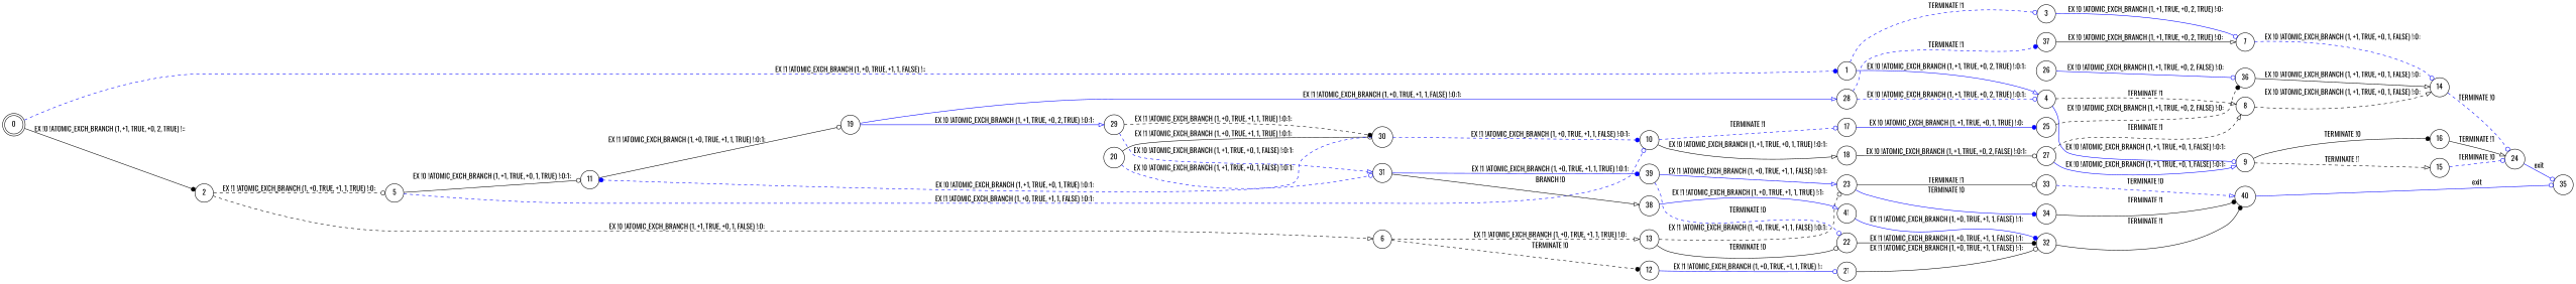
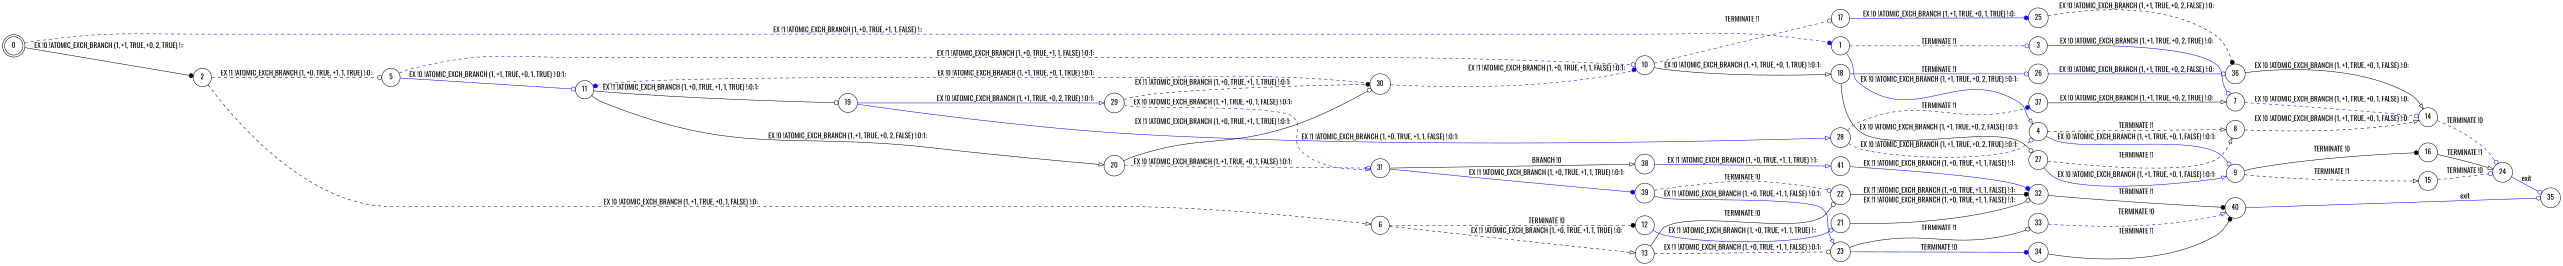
  digraph {
    fontname=Oswald
    rankdir=LR
    node [fontname=Oswald shape=circle]
    edge [arrowhead=odot color=blue fontname=Oswald style=solid]
    0 [peripheries=2]
    1
    2
    3
    4
    5
    6
    7
    8
    9
    10
    11
    12
    13
    14
    15
    16
    17
    18
    19
    20
    21
    22
    23
    24
    25
    26
    27
    28
    29
    30
    31
    32
    33
    34
    35
    36
    37
    38
    39
    40
    41
    0 -> 1 [arrowhead=dot label="EX !1 !ATOMIC_EXCH_BRANCH (1, +0, TRUE, +1, 1, FALSE) !::" style=dashed]
    0 -> 2 [arrowhead=dot color=black label="EX !0 !ATOMIC_EXCH_BRANCH (1, +1, TRUE, +0, 2, TRUE) !::"]
    1 -> 3 [label="TERMINATE !1" style=dashed]
    1 -> 4 [arrowhead=onormal label="EX !0 !ATOMIC_EXCH_BRANCH (1, +1, TRUE, +0, 2, TRUE) !:0:1:"]
    2 -> 5 [color=black label="EX !1 !ATOMIC_EXCH_BRANCH (1, +0, TRUE, +1, 1, TRUE) !:0:" style=dashed]
    2 -> 6 [arrowhead=onormal color=black label="EX !0 !ATOMIC_EXCH_BRANCH (1, +1, TRUE, +0, 1, FALSE) !:0:" style=dashed]
    3 -> 7 [label="EX !0 !ATOMIC_EXCH_BRANCH (1, +1, TRUE, +0, 2, TRUE) !:0:"]
    4 -> 8 [arrowhead=onormal color=black label="TERMINATE !1" style=dashed]
    4 -> 9 [label="EX !0 !ATOMIC_EXCH_BRANCH (1, +1, TRUE, +0, 1, FALSE) !:0:1:"]
    5 -> 10 [label="EX !1 !ATOMIC_EXCH_BRANCH (1, +0, TRUE, +1, 1, FALSE) !:0:1:" style=dashed]
-   5 -> 11 [color=black label="EX !0 !ATOMIC_EXCH_BRANCH (1, +1, TRUE, +0, 1, TRUE) !:0:1:"]
+   5 -> 11 [label="EX !0 !ATOMIC_EXCH_BRANCH (1, +1, TRUE, +0, 1, TRUE) !:0:1:"]
    6 -> 12 [arrowhead=dot color=black label="TERMINATE !0" style=dashed]
    6 -> 13 [arrowhead=onormal color=black label="EX !1 !ATOMIC_EXCH_BRANCH (1, +0, TRUE, +1, 1, TRUE) !:0:" style=dashed]
    7 -> 14 [label="EX !0 !ATOMIC_EXCH_BRANCH (1, +1, TRUE, +0, 1, FALSE) !:0:" style=dashed]
    8 -> 14 [arrowhead=onormal color=black label="EX !0 !ATOMIC_EXCH_BRANCH (1, +1, TRUE, +0, 1, FALSE) !:0:" style=dashed]
    9 -> 15 [arrowhead=onormal color=black label="TERMINATE !1" style=dashed]
    9 -> 16 [arrowhead=dot color=black label="TERMINATE !0"]
    10 -> 17 [label="TERMINATE !1" style=dashed]
    10 -> 18 [arrowhead=onormal color=black label="EX !0 !ATOMIC_EXCH_BRANCH (1, +1, TRUE, +0, 1, TRUE) !:0:1:"]
    11 -> 19 [color=black label="EX !1 !ATOMIC_EXCH_BRANCH (1, +0, TRUE, +1, 1, TRUE) !:0:1:"]
+   11 -> 20 [arrowhead=onormal color=black label="EX !0 !ATOMIC_EXCH_BRANCH (1, +1, TRUE, +0, 2, FALSE) !:0:1:"]
    12 -> 21 [label="EX !1 !ATOMIC_EXCH_BRANCH (1, +0, TRUE, +1, 1, TRUE) !::"]
    13 -> 22 [color=black label="TERMINATE !0"]
    13 -> 23 [color=black label="EX !1 !ATOMIC_EXCH_BRANCH (1, +0, TRUE, +1, 1, FALSE) !:0:1:" style=dashed]
    14 -> 24 [label="TERMINATE !0" style=dashed]
    15 -> 24 [label="TERMINATE !0" style=dashed]
    16 -> 24 [arrowhead=onormal color=black label="TERMINATE !1"]
    17 -> 25 [arrowhead=dot label="EX !0 !ATOMIC_EXCH_BRANCH (1, +1, TRUE, +0, 1, TRUE) !:0:"]
+   18 -> 26 [label="TERMINATE !1"]
    18 -> 27 [color=black label="EX !0 !ATOMIC_EXCH_BRANCH (1, +1, TRUE, +0, 2, FALSE) !:0:1:"]
    19 -> 28 [arrowhead=onormal label="EX !1 !ATOMIC_EXCH_BRANCH (1, +0, TRUE, +1, 1, FALSE) !:0:1:"]
    19 -> 29 [arrowhead=onormal label="EX !0 !ATOMIC_EXCH_BRANCH (1, +1, TRUE, +0, 2, TRUE) !:0:1:"]
    20 -> 30 [color=black label="EX !1 !ATOMIC_EXCH_BRANCH (1, +0, TRUE, +1, 1, TRUE) !:0:1:"]
    20 -> 31 [label="EX !0 !ATOMIC_EXCH_BRANCH (1, +1, TRUE, +0, 1, FALSE) !:0:1:" style=dashed]
    21 -> 32 [color=black label="EX !1 !ATOMIC_EXCH_BRANCH (1, +0, TRUE, +1, 1, FALSE) !:1:"]
    22 -> 32 [arrowhead=dot color=black label="EX !1 !ATOMIC_EXCH_BRANCH (1, +0, TRUE, +1, 1, FALSE) !:1:"]
    23 -> 33 [color=black label="TERMINATE !1"]
    23 -> 34 [arrowhead=dot label="TERMINATE !0"]
    24 -> 35 [label=exit]
    25 -> 36 [arrowhead=dot color=black label="EX !0 !ATOMIC_EXCH_BRANCH (1, +1, TRUE, +0, 2, FALSE) !:0:" style=dashed]
    26 -> 36 [label="EX !0 !ATOMIC_EXCH_BRANCH (1, +1, TRUE, +0, 2, FALSE) !:0:"]
    27 -> 8 [arrowhead=onormal color=black label="TERMINATE !1" style=dashed]
    27 -> 9 [arrowhead=onormal label="EX !0 !ATOMIC_EXCH_BRANCH (1, +1, TRUE, +0, 1, FALSE) !:0:1:"]
    28 -> 4 [label="EX !0 !ATOMIC_EXCH_BRANCH (1, +1, TRUE, +0, 2, TRUE) !:0:1:" style=dashed]
    28 -> 37 [arrowhead=dot label="TERMINATE !1" style=dashed]
    29 -> 30 [arrowhead=dot color=black label="EX !1 !ATOMIC_EXCH_BRANCH (1, +0, TRUE, +1, 1, TRUE) !:0:1:" style=dashed]
    29 -> 31 [arrowhead=onormal label="EX !0 !ATOMIC_EXCH_BRANCH (1, +1, TRUE, +0, 1, FALSE) !:0:1:" style=dashed]
    30 -> 10 [arrowhead=dot label="EX !1 !ATOMIC_EXCH_BRANCH (1, +0, TRUE, +1, 1, FALSE) !:0:1:" style=dashed]
    30 -> 11 [arrowhead=dot label="EX !0 !ATOMIC_EXCH_BRANCH (1, +1, TRUE, +0, 1, TRUE) !:0:1:" style=dashed]
    31 -> 38 [arrowhead=onormal color=black label="BRANCH !0"]
    31 -> 39 [arrowhead=dot label="EX !1 !ATOMIC_EXCH_BRANCH (1, +0, TRUE, +1, 1, TRUE) !:0:1:"]
    32 -> 40 [arrowhead=dot color=black label="TERMINATE !1"]
    33 -> 40 [arrowhead=onormal label="TERMINATE !0" style=dashed]
    34 -> 40 [arrowhead=dot color=black label="TERMINATE !1"]
    36 -> 14 [arrowhead=onormal color=black label="EX !0 !ATOMIC_EXCH_BRANCH (1, +1, TRUE, +0, 1, FALSE) !:0:"]
    37 -> 7 [arrowhead=onormal color=black label="EX !0 !ATOMIC_EXCH_BRANCH (1, +1, TRUE, +0, 2, TRUE) !:0:"]
    38 -> 41 [arrowhead=onormal label="EX !1 !ATOMIC_EXCH_BRANCH (1, +0, TRUE, +1, 1, TRUE) !:1:"]
    39 -> 22 [label="TERMINATE !0" style=dashed]
    39 -> 23 [arrowhead=onormal label="EX !1 !ATOMIC_EXCH_BRANCH (1, +0, TRUE, +1, 1, FALSE) !:0:1:"]
    40 -> 35 [label=exit]
    41 -> 32 [arrowhead=dot label="EX !1 !ATOMIC_EXCH_BRANCH (1, +0, TRUE, +1, 1, FALSE) !:1:"]
  }
